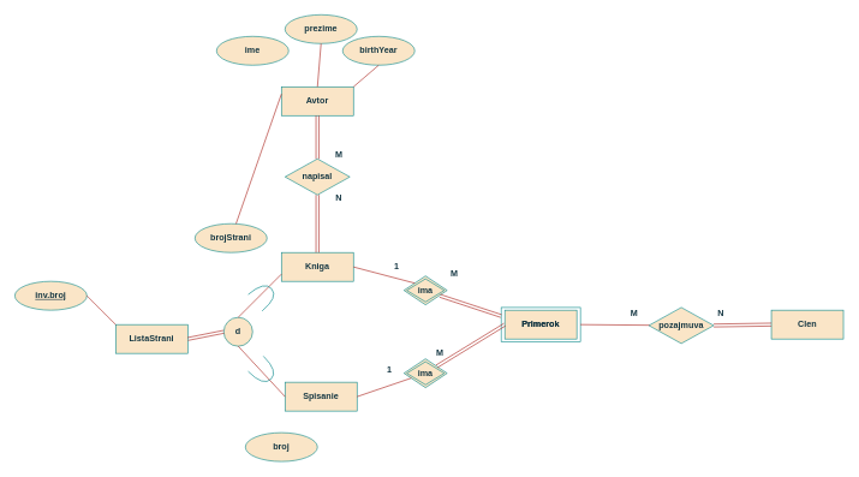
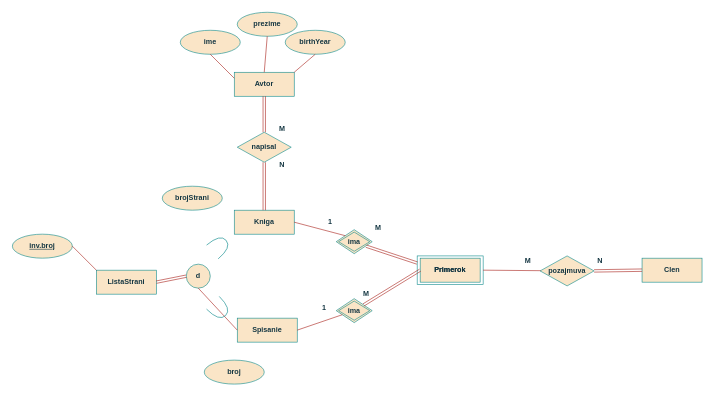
  <mxCell id="0" />
  <mxCell id="1" parent="0" />
  <mxCell id="2" value="ListaStrani" style="whiteSpace=wrap;html=1;align=center;strokeColor=#0F8B8D;fontColor=#143642;fillColor=#FAE5C7;fontStyle=1" parent="1" vertex="1"><mxGeometry x="160" y="450" width="100" height="40" as="geometry" /></mxCell>
  <mxCell id="3" value="Kniga" style="whiteSpace=wrap;html=1;align=center;strokeColor=#0F8B8D;fontColor=#143642;fillColor=#FAE5C7;fontStyle=1" parent="1" vertex="1"><mxGeometry x="390" width="100" height="40" as="geometry" y="350" /></mxCell>
  <mxCell id="4" value="Spisanie" style="whiteSpace=wrap;html=1;align=center;strokeColor=#0F8B8D;fontColor=#143642;fillColor=#FAE5C7;fontStyle=1" parent="1" vertex="1"><mxGeometry x="395" y="530" width="100" height="40" as="geometry" /></mxCell>
  <mxCell id="5" value="Avtor" style="whiteSpace=wrap;html=1;align=center;strokeColor=#0F8B8D;fontColor=#143642;fillColor=#FAE5C7;fontStyle=1" parent="1" vertex="1"><mxGeometry x="390" y="120" width="100" height="40" as="geometry" /></mxCell>
  <mxCell id="6" value="Primerok" style="whiteSpace=wrap;html=1;align=center;strokeColor=#0F8B8D;fontColor=#143642;fillColor=#FAE5C7;fontStyle=1" parent="1" vertex="1"><mxGeometry x="700" y="430" width="100" height="40" as="geometry" /></mxCell>
  <mxCell id="7" value="Clen" style="whiteSpace=wrap;html=1;align=center;strokeColor=#0F8B8D;fontColor=#143642;fillColor=#FAE5C7;fontStyle=1" parent="1" vertex="1"><mxGeometry x="1070" y="430" width="100" height="40" as="geometry" /></mxCell>
  <mxCell id="8" value="&lt;u&gt;inv.broj&lt;/u&gt;" style="ellipse;whiteSpace=wrap;html=1;align=center;strokeColor=#0F8B8D;fontColor=#143642;fillColor=#FAE5C7;fontStyle=1" parent="1" vertex="1"><mxGeometry y="390" width="100" height="40" as="geometry" x="20" /></mxCell>
  <mxCell id="9" value="brojStrani" style="ellipse;whiteSpace=wrap;html=1;align=center;strokeColor=#0F8B8D;fontColor=#143642;fillColor=#FAE5C7;fontStyle=1" parent="1" vertex="1"><mxGeometry x="270" y="310" width="100" height="40" as="geometry" /></mxCell>
  <mxCell id="10" value="broj" style="ellipse;whiteSpace=wrap;html=1;align=center;strokeColor=#0F8B8D;fontColor=#143642;fillColor=#FAE5C7;fontStyle=1" parent="1" vertex="1"><mxGeometry x="340" y="600" width="100" height="40" as="geometry" /></mxCell>
  <mxCell id="11" value="pozajmuva" style="shape=rhombus;perimeter=rhombusPerimeter;whiteSpace=wrap;html=1;align=center;strokeColor=#0F8B8D;fontColor=#143642;fillColor=#FAE5C7;fontStyle=1" parent="1" vertex="1"><mxGeometry x="900" y="426.25" width="90" height="50" as="geometry" /></mxCell>
  <mxCell id="12" value="ima" style="shape=rhombus;double=1;perimeter=rhombusPerimeter;whiteSpace=wrap;html=1;align=center;strokeColor=#0F8B8D;fontColor=#143642;fillColor=#FAE5C7;fontStyle=1" parent="1" vertex="1"><mxGeometry x="560" y="382.5" width="60" height="40" as="geometry" /></mxCell>
  <mxCell id="13" value="ima" style="shape=rhombus;double=1;perimeter=rhombusPerimeter;whiteSpace=wrap;html=1;align=center;strokeColor=#0F8B8D;fontColor=#143642;fillColor=#FAE5C7;fontStyle=1" parent="1" vertex="1"><mxGeometry x="560" y="497.5" width="60" height="40" as="geometry" /></mxCell>
  <mxCell id="14" value="ime" style="ellipse;whiteSpace=wrap;html=1;align=center;strokeColor=#0F8B8D;fontColor=#143642;fillColor=#FAE5C7;fontStyle=1" parent="1" vertex="1"><mxGeometry x="300" y="50" width="100" height="40" as="geometry" /></mxCell>
  <mxCell id="15" value="prezime" style="ellipse;whiteSpace=wrap;html=1;align=center;strokeColor=#0F8B8D;fontColor=#143642;fillColor=#FAE5C7;fontStyle=1;movable=1;resizable=1;rotatable=1;deletable=1;editable=1;locked=0;connectable=1;" parent="1" vertex="1"><mxGeometry x="395" y="20" width="100" height="40" as="geometry" /></mxCell>
  <mxCell id="16" value="birthYear" style="ellipse;whiteSpace=wrap;html=1;align=center;strokeColor=#0F8B8D;fontColor=#143642;fillColor=#FAE5C7;fontStyle=1;movable=1;resizable=1;rotatable=1;deletable=1;editable=1;locked=0;connectable=1;" parent="1" vertex="1"><mxGeometry x="475" y="50" width="100" height="40" as="geometry" /></mxCell>
  <mxCell id="17" value="d" style="ellipse;whiteSpace=wrap;html=1;aspect=fixed;strokeColor=#0F8B8D;fontColor=#143642;fillColor=#FAE5C7;fontStyle=1" parent="1" vertex="1"><mxGeometry x="310" y="440" width="40" height="40" as="geometry" /></mxCell>
  <mxCell id="18" value="" style="endArrow=none;html=1;rounded=0;strokeColor=#A8201A;fontColor=#143642;fillColor=#FAE5C7;exitX=1;exitY=0.5;exitDx=0;exitDy=0;entryX=0;entryY=0;entryDx=0;entryDy=0;fontStyle=1" parent="1" source="8" target="2" edge="1"><mxGeometry width="50" height="50" relative="1" as="geometry"><mxPoint x="520" y="470" as="sourcePoint" /><mxPoint x="570" y="420" as="targetPoint" /></mxGeometry></mxCell>
  <mxCell id="19" value="" style="endArrow=none;html=1;rounded=0;strokeColor=#A8201A;fontColor=#143642;fillColor=#FAE5C7;exitX=1;exitY=0.5;exitDx=0;exitDy=0;entryX=0;entryY=0.5;entryDx=0;entryDy=0;fontStyle=1;shape=link;" parent="1" source="2" target="17" edge="1"><mxGeometry width="50" height="50" relative="1" as="geometry"><mxPoint x="520" y="470" as="sourcePoint" /><mxPoint x="570" y="420" as="targetPoint" /></mxGeometry></mxCell>
- <mxCell id="20" value="" style="endArrow=none;html=1;rounded=0;strokeColor=#A8201A;fontColor=#143642;fillColor=#FAE5C7;exitX=0.5;exitY=0;exitDx=0;exitDy=0;entryX=0;entryY=0.75;entryDx=0;entryDy=0;fontStyle=1" parent="1" source="17" target="3" edge="1"><mxGeometry width="50" height="50" relative="1" as="geometry"><mxPoint x="270" y="480" as="sourcePoint" /><mxPoint x="320" y="470" as="targetPoint" /></mxGeometry></mxCell>
  <mxCell id="21" value="" style="endArrow=none;html=1;rounded=0;strokeColor=#A8201A;fontColor=#143642;fillColor=#FAE5C7;exitX=0.5;exitY=1;exitDx=0;exitDy=0;entryX=0;entryY=0.5;entryDx=0;entryDy=0;fontStyle=1" parent="1" source="17" target="4" edge="1"><mxGeometry width="50" height="50" relative="1" as="geometry"><mxPoint x="340" y="450" as="sourcePoint" /><mxPoint x="390" y="550" as="targetPoint" /></mxGeometry></mxCell>
  <mxCell id="22" value="" style="shape=requiredInterface;html=1;verticalLabelPosition=bottom;sketch=0;strokeColor=#0F8B8D;fontColor=#143642;fillColor=#FAE5C7;rotation=45;fontStyle=1" parent="1" vertex="1"><mxGeometry x="350" y="500" width="30" height="30" as="geometry" /></mxCell>
  <mxCell id="23" value="" style="shape=requiredInterface;html=1;verticalLabelPosition=bottom;sketch=0;strokeColor=#0F8B8D;fontColor=#143642;fillColor=#FAE5C7;rotation=-40;fontStyle=1" parent="1" vertex="1"><mxGeometry x="350" y="395" width="30" height="30" as="geometry" /></mxCell>
  <mxCell id="24" value="Primerok" style="whiteSpace=wrap;html=1;align=center;strokeColor=#0F8B8D;fontColor=#143642;fillColor=none;fontStyle=1" parent="1" vertex="1"><mxGeometry x="695" y="426.25" width="110" height="47.5" as="geometry" /></mxCell>
- <mxCell id="25" value="" style="endArrow=none;html=1;rounded=0;strokeColor=#A8201A;fontColor=#143642;fillColor=#FAE5C7;exitX=0;exitY=0.25;exitDx=0;exitDy=0;fontStyle=1;" parent="1" source="5" target="9" edge="1"><mxGeometry width="50" height="50" relative="1" as="geometry"><mxPoint x="475" y="310" as="sourcePoint" /><mxPoint x="525" y="260" as="targetPoint" /></mxGeometry></mxCell>
+ <mxCell id="25" value="" style="endArrow=none;html=1;rounded=0;strokeColor=#A8201A;fontColor=#143642;fillColor=#FAE5C7;entryX=0.5;entryY=1;entryDx=0;entryDy=0;exitX=0;exitY=0.25;exitDx=0;exitDy=0;fontStyle=1" parent="1" source="5" target="14" edge="1"><mxGeometry width="50" height="50" relative="1" as="geometry"><mxPoint x="475" y="310" as="sourcePoint" /><mxPoint x="525" y="260" as="targetPoint" /></mxGeometry></mxCell>
  <mxCell id="26" value="" style="endArrow=none;html=1;rounded=0;strokeColor=#A8201A;fontColor=#143642;fillColor=#FAE5C7;entryX=0.5;entryY=1;entryDx=0;entryDy=0;exitX=0.5;exitY=0;exitDx=0;exitDy=0;fontStyle=1" parent="1" source="5" target="15" edge="1"><mxGeometry width="50" height="50" relative="1" as="geometry"><mxPoint x="405" y="140" as="sourcePoint" /><mxPoint x="360" y="100" as="targetPoint" /></mxGeometry></mxCell>
  <mxCell id="27" value="" style="endArrow=none;html=1;rounded=0;strokeColor=#A8201A;fontColor=#143642;fillColor=#FAE5C7;entryX=0.5;entryY=1;entryDx=0;entryDy=0;exitX=1;exitY=0;exitDx=0;exitDy=0;fontStyle=1" parent="1" source="5" target="16" edge="1"><mxGeometry width="50" height="50" relative="1" as="geometry"><mxPoint x="455" y="130" as="sourcePoint" /><mxPoint x="455" y="70" as="targetPoint" /></mxGeometry></mxCell>
  <mxCell id="28" value="napisal" style="shape=rhombus;perimeter=rhombusPerimeter;whiteSpace=wrap;html=1;align=center;strokeColor=#0F8B8D;fontColor=#143642;fillColor=#FAE5C7;fontStyle=1" parent="1" vertex="1"><mxGeometry x="395" y="220" width="90" height="50" as="geometry" /></mxCell>
  <mxCell id="29" value="" style="endArrow=none;html=1;rounded=0;strokeColor=#A8201A;fontColor=#143642;fillColor=#FAE5C7;entryX=0.5;entryY=1;entryDx=0;entryDy=0;shape=link;fontStyle=1" parent="1" source="28" target="5" edge="1"><mxGeometry width="50" height="50" relative="1" as="geometry"><mxPoint x="470" y="370" as="sourcePoint" /><mxPoint x="520" y="320" as="targetPoint" /></mxGeometry></mxCell>
  <mxCell id="30" value="" style="endArrow=none;html=1;rounded=0;strokeColor=#A8201A;fontColor=#143642;fillColor=#FAE5C7;entryX=0.5;entryY=0;entryDx=0;entryDy=0;shape=link;exitX=0.5;exitY=1;exitDx=0;exitDy=0;fontStyle=1" parent="1" source="28" target="3" edge="1"><mxGeometry width="50" height="50" relative="1" as="geometry"><mxPoint x="450" y="230" as="sourcePoint" /><mxPoint x="450" y="170" as="targetPoint" /></mxGeometry></mxCell>
  <mxCell id="31" value="M" style="text;html=1;align=center;verticalAlign=middle;whiteSpace=wrap;rounded=0;fontColor=#143642;fontStyle=1" parent="1" vertex="1"><mxGeometry x="440" y="200" width="60" height="30" as="geometry" /></mxCell>
  <mxCell id="32" value="N" style="text;html=1;align=center;verticalAlign=middle;whiteSpace=wrap;rounded=0;fontColor=#143642;fontStyle=1" parent="1" vertex="1"><mxGeometry x="440" y="260" width="60" height="30" as="geometry" /></mxCell>
  <mxCell id="33" value="" style="endArrow=none;html=1;rounded=0;strokeColor=#A8201A;fontColor=#143642;fillColor=#FAE5C7;entryX=1;entryY=0.5;entryDx=0;entryDy=0;exitX=0;exitY=0;exitDx=0;exitDy=0;fontStyle=1" parent="1" source="12" target="3" edge="1"><mxGeometry width="50" height="50" relative="1" as="geometry"><mxPoint x="500" y="470" as="sourcePoint" /><mxPoint x="520" y="370" as="targetPoint" /></mxGeometry></mxCell>
  <mxCell id="34" value="" style="endArrow=none;html=1;rounded=0;strokeColor=#A8201A;fontColor=#143642;fillColor=#FAE5C7;shape=link;exitX=0;exitY=0.25;exitDx=0;exitDy=0;fontStyle=1" parent="1" source="24" edge="1"><mxGeometry width="50" height="50" relative="1" as="geometry"><mxPoint x="450" y="280" as="sourcePoint" /><mxPoint x="610" y="410" as="targetPoint" /></mxGeometry></mxCell>
  <mxCell id="35" value="" style="endArrow=none;html=1;rounded=0;strokeColor=#A8201A;fontColor=#143642;fillColor=#FAE5C7;shape=link;fontStyle=1" parent="1" target="13" edge="1"><mxGeometry width="50" height="50" relative="1" as="geometry"><mxPoint x="700" y="450" as="sourcePoint" /><mxPoint x="620" y="420" as="targetPoint" /></mxGeometry></mxCell>
  <mxCell id="36" value="" style="endArrow=none;html=1;rounded=0;strokeColor=#A8201A;fontColor=#143642;fillColor=#FAE5C7;entryX=1;entryY=0.5;entryDx=0;entryDy=0;fontStyle=1" parent="1" source="13" target="4" edge="1"><mxGeometry width="50" height="50" relative="1" as="geometry"><mxPoint x="585" y="403" as="sourcePoint" /><mxPoint x="500" y="380" as="targetPoint" /></mxGeometry></mxCell>
  <mxCell id="37" value="1" style="text;html=1;align=center;verticalAlign=middle;whiteSpace=wrap;rounded=0;fontColor=#143642;fontStyle=1" parent="1" vertex="1"><mxGeometry x="520" y="355" width="60" height="30" as="geometry" /></mxCell>
  <mxCell id="38" value="M" style="text;html=1;align=center;verticalAlign=middle;whiteSpace=wrap;rounded=0;fontColor=#143642;fontStyle=1" parent="1" vertex="1"><mxGeometry x="600" y="365" width="60" height="30" as="geometry" /></mxCell>
  <mxCell id="39" value="M" style="text;html=1;align=center;verticalAlign=middle;whiteSpace=wrap;rounded=0;fontColor=#143642;fontStyle=1" parent="1" vertex="1"><mxGeometry x="580" y="475" width="60" height="30" as="geometry" /></mxCell>
  <mxCell id="40" value="1" style="text;html=1;align=center;verticalAlign=middle;whiteSpace=wrap;rounded=0;fontColor=#143642;fontStyle=1" parent="1" vertex="1"><mxGeometry x="510" y="497.5" width="60" height="30" as="geometry" /></mxCell>
  <mxCell id="41" value="" style="endArrow=none;html=1;rounded=0;strokeColor=#A8201A;fontColor=#143642;fillColor=#FAE5C7;shape=link;exitX=0;exitY=0.5;exitDx=0;exitDy=0;entryX=1;entryY=0.5;entryDx=0;entryDy=0;fontStyle=1" parent="1" source="7" target="11" edge="1"><mxGeometry width="50" height="50" relative="1" as="geometry"><mxPoint x="705" y="448" as="sourcePoint" /><mxPoint x="620" y="420" as="targetPoint" /></mxGeometry></mxCell>
  <mxCell id="42" value="" style="endArrow=none;html=1;rounded=0;strokeColor=#A8201A;fontColor=#143642;fillColor=#FAE5C7;exitX=1;exitY=0.5;exitDx=0;exitDy=0;fontStyle=1" parent="1" source="24" target="11" edge="1"><mxGeometry width="50" height="50" relative="1" as="geometry"><mxPoint x="660" y="470" as="sourcePoint" /><mxPoint x="710" y="420" as="targetPoint" /></mxGeometry></mxCell>
  <mxCell id="43" value="M" style="text;html=1;align=center;verticalAlign=middle;whiteSpace=wrap;rounded=0;fontColor=#143642;fontStyle=1" parent="1" vertex="1"><mxGeometry x="850" y="420" width="60" height="30" as="geometry" /></mxCell>
  <mxCell id="44" value="N" style="text;html=1;align=center;verticalAlign=middle;whiteSpace=wrap;rounded=0;fontColor=#143642;fontStyle=1" parent="1" vertex="1"><mxGeometry x="970" y="420" width="60" height="30" as="geometry" /></mxCell>
